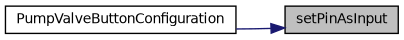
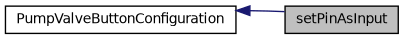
  digraph {
    rankdir=RL
    node [color=black fontname=Helvetica fontsize=10 shape=record style=filled]
    n1 [fillcolor=grey75 fontcolor=black height=0.2 label=setPinAsInput width=0.4]
    n2 [fillcolor=white height=0.2 label=PumpValveButtonConfiguration width=0.4]
-   n1 -> n2 [color=midnightblue dir=back fontname=Helvetica fontsize=10 labelfontname=Helvetica labelfontsize=10 style=solid]
+   n2 -> n1 [color=midnightblue dir=back fontname=Helvetica fontsize=10 labelfontname=Helvetica labelfontsize=10 style=solid]
  }
